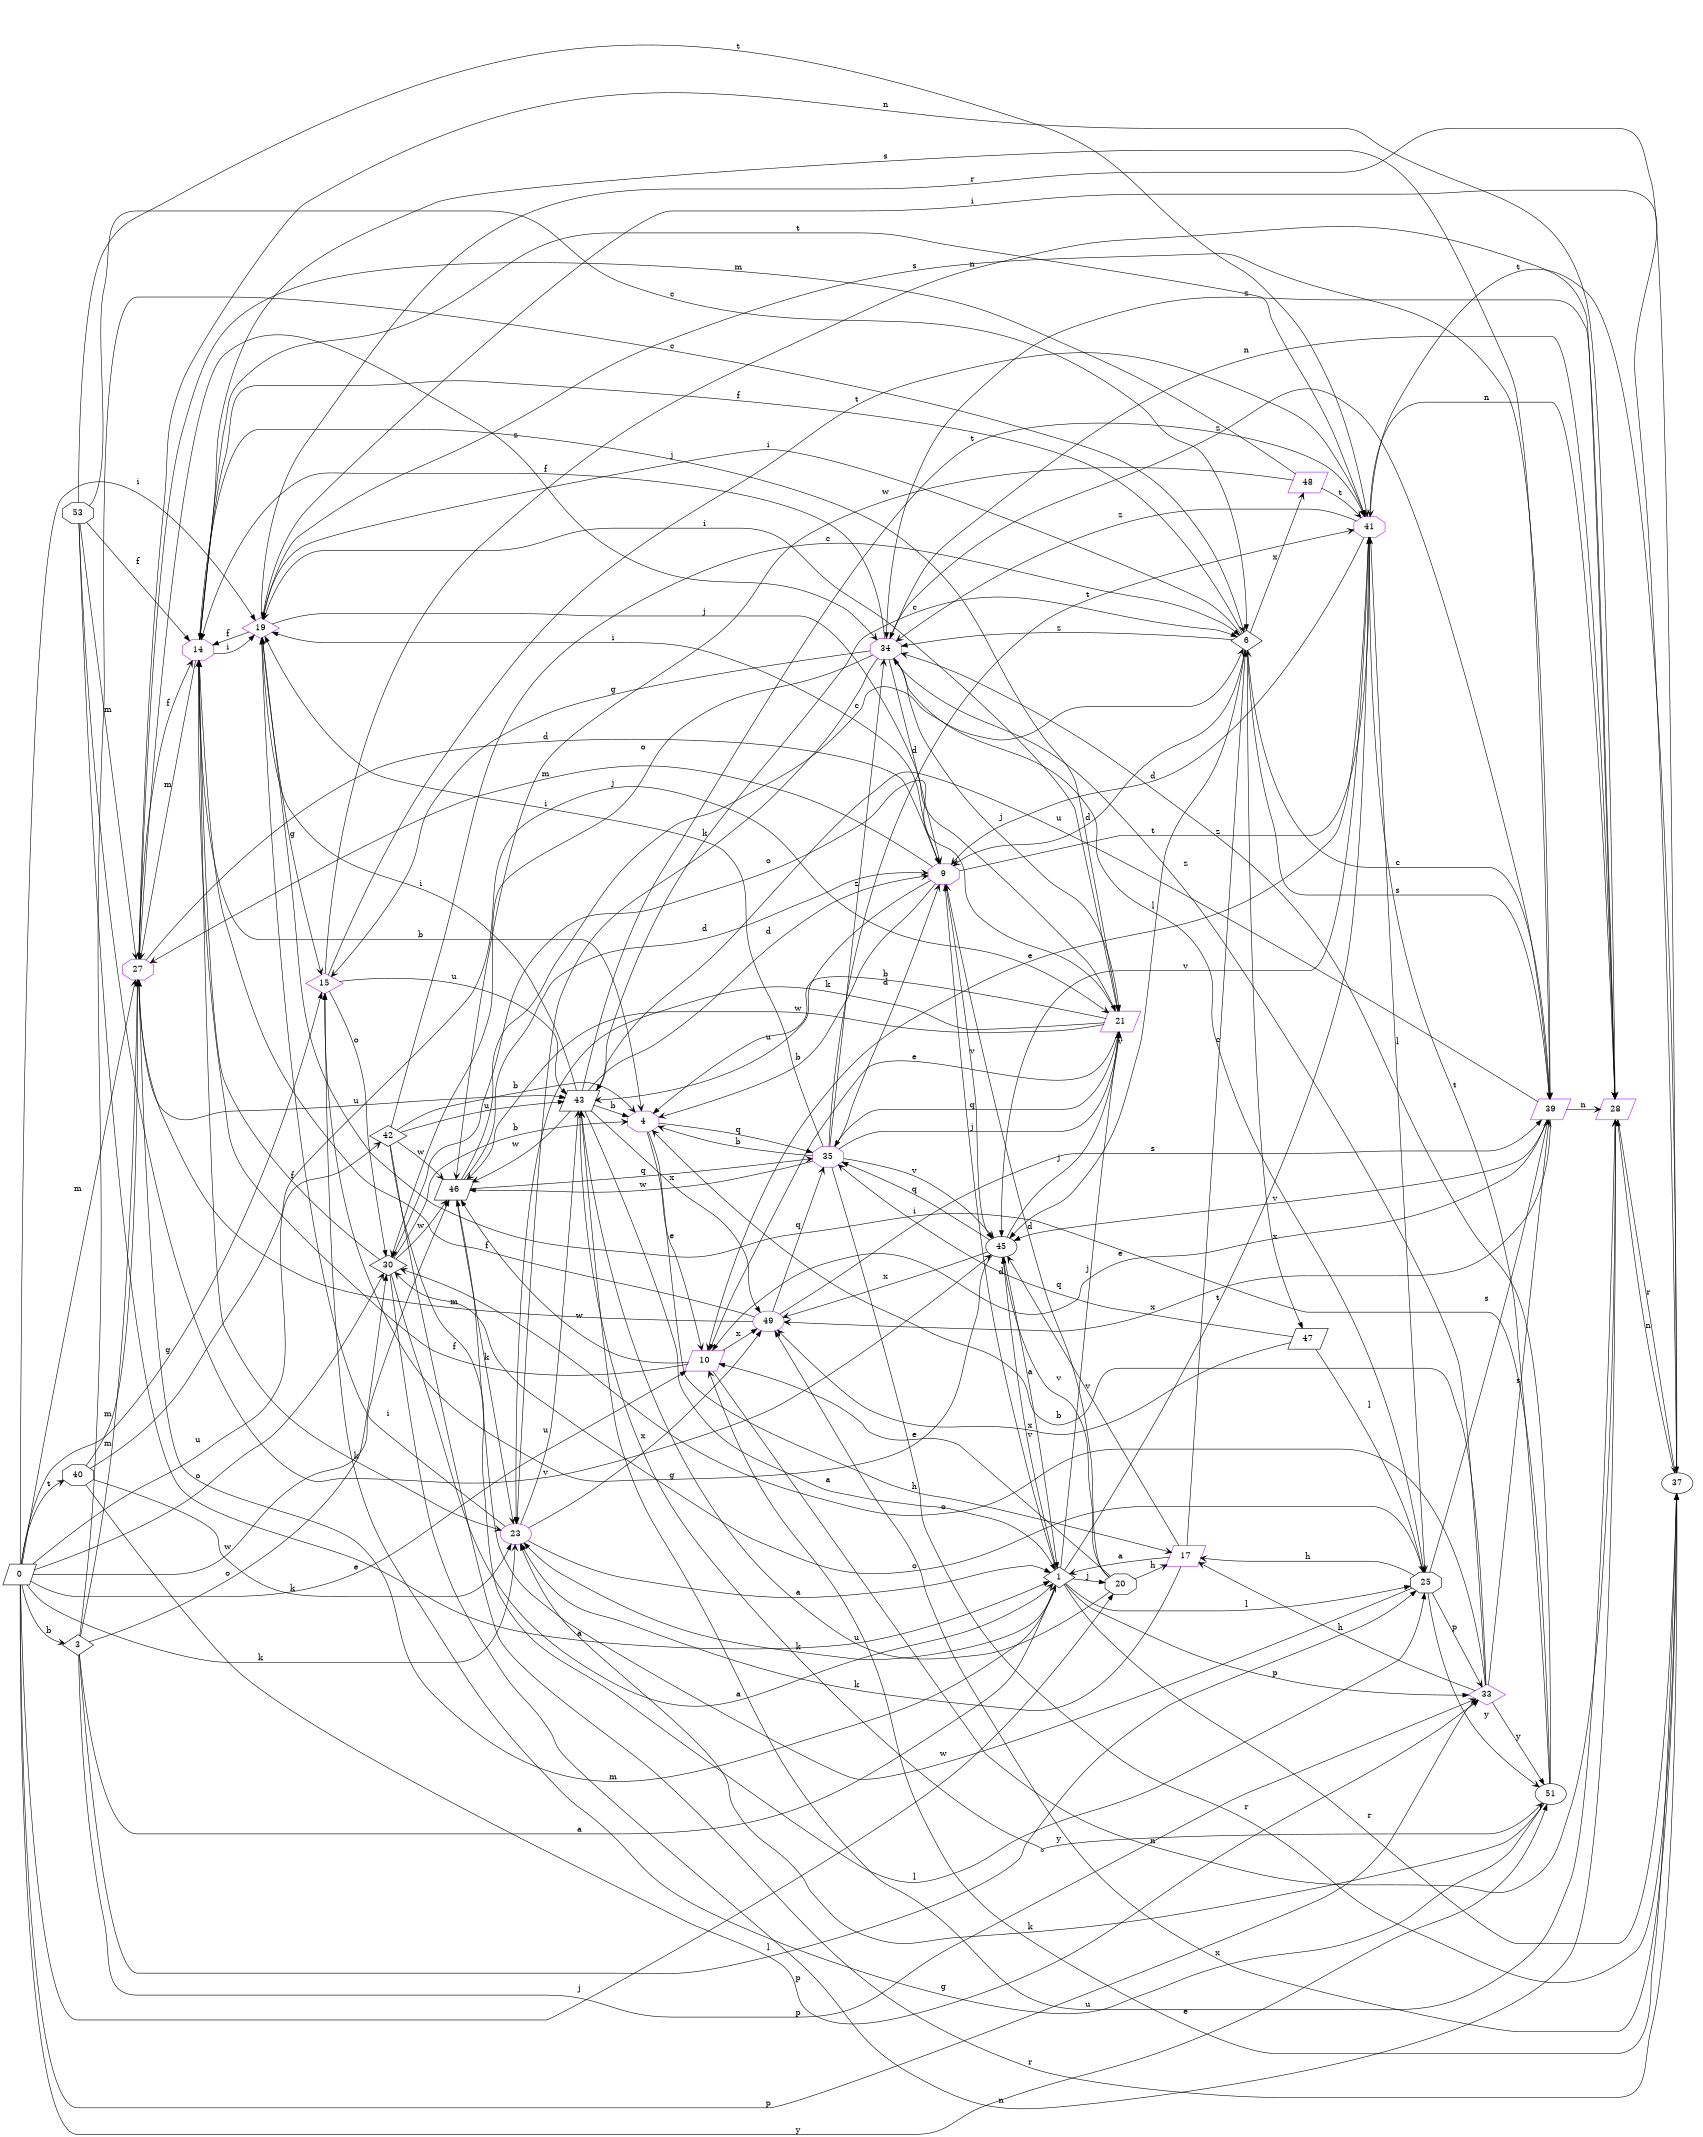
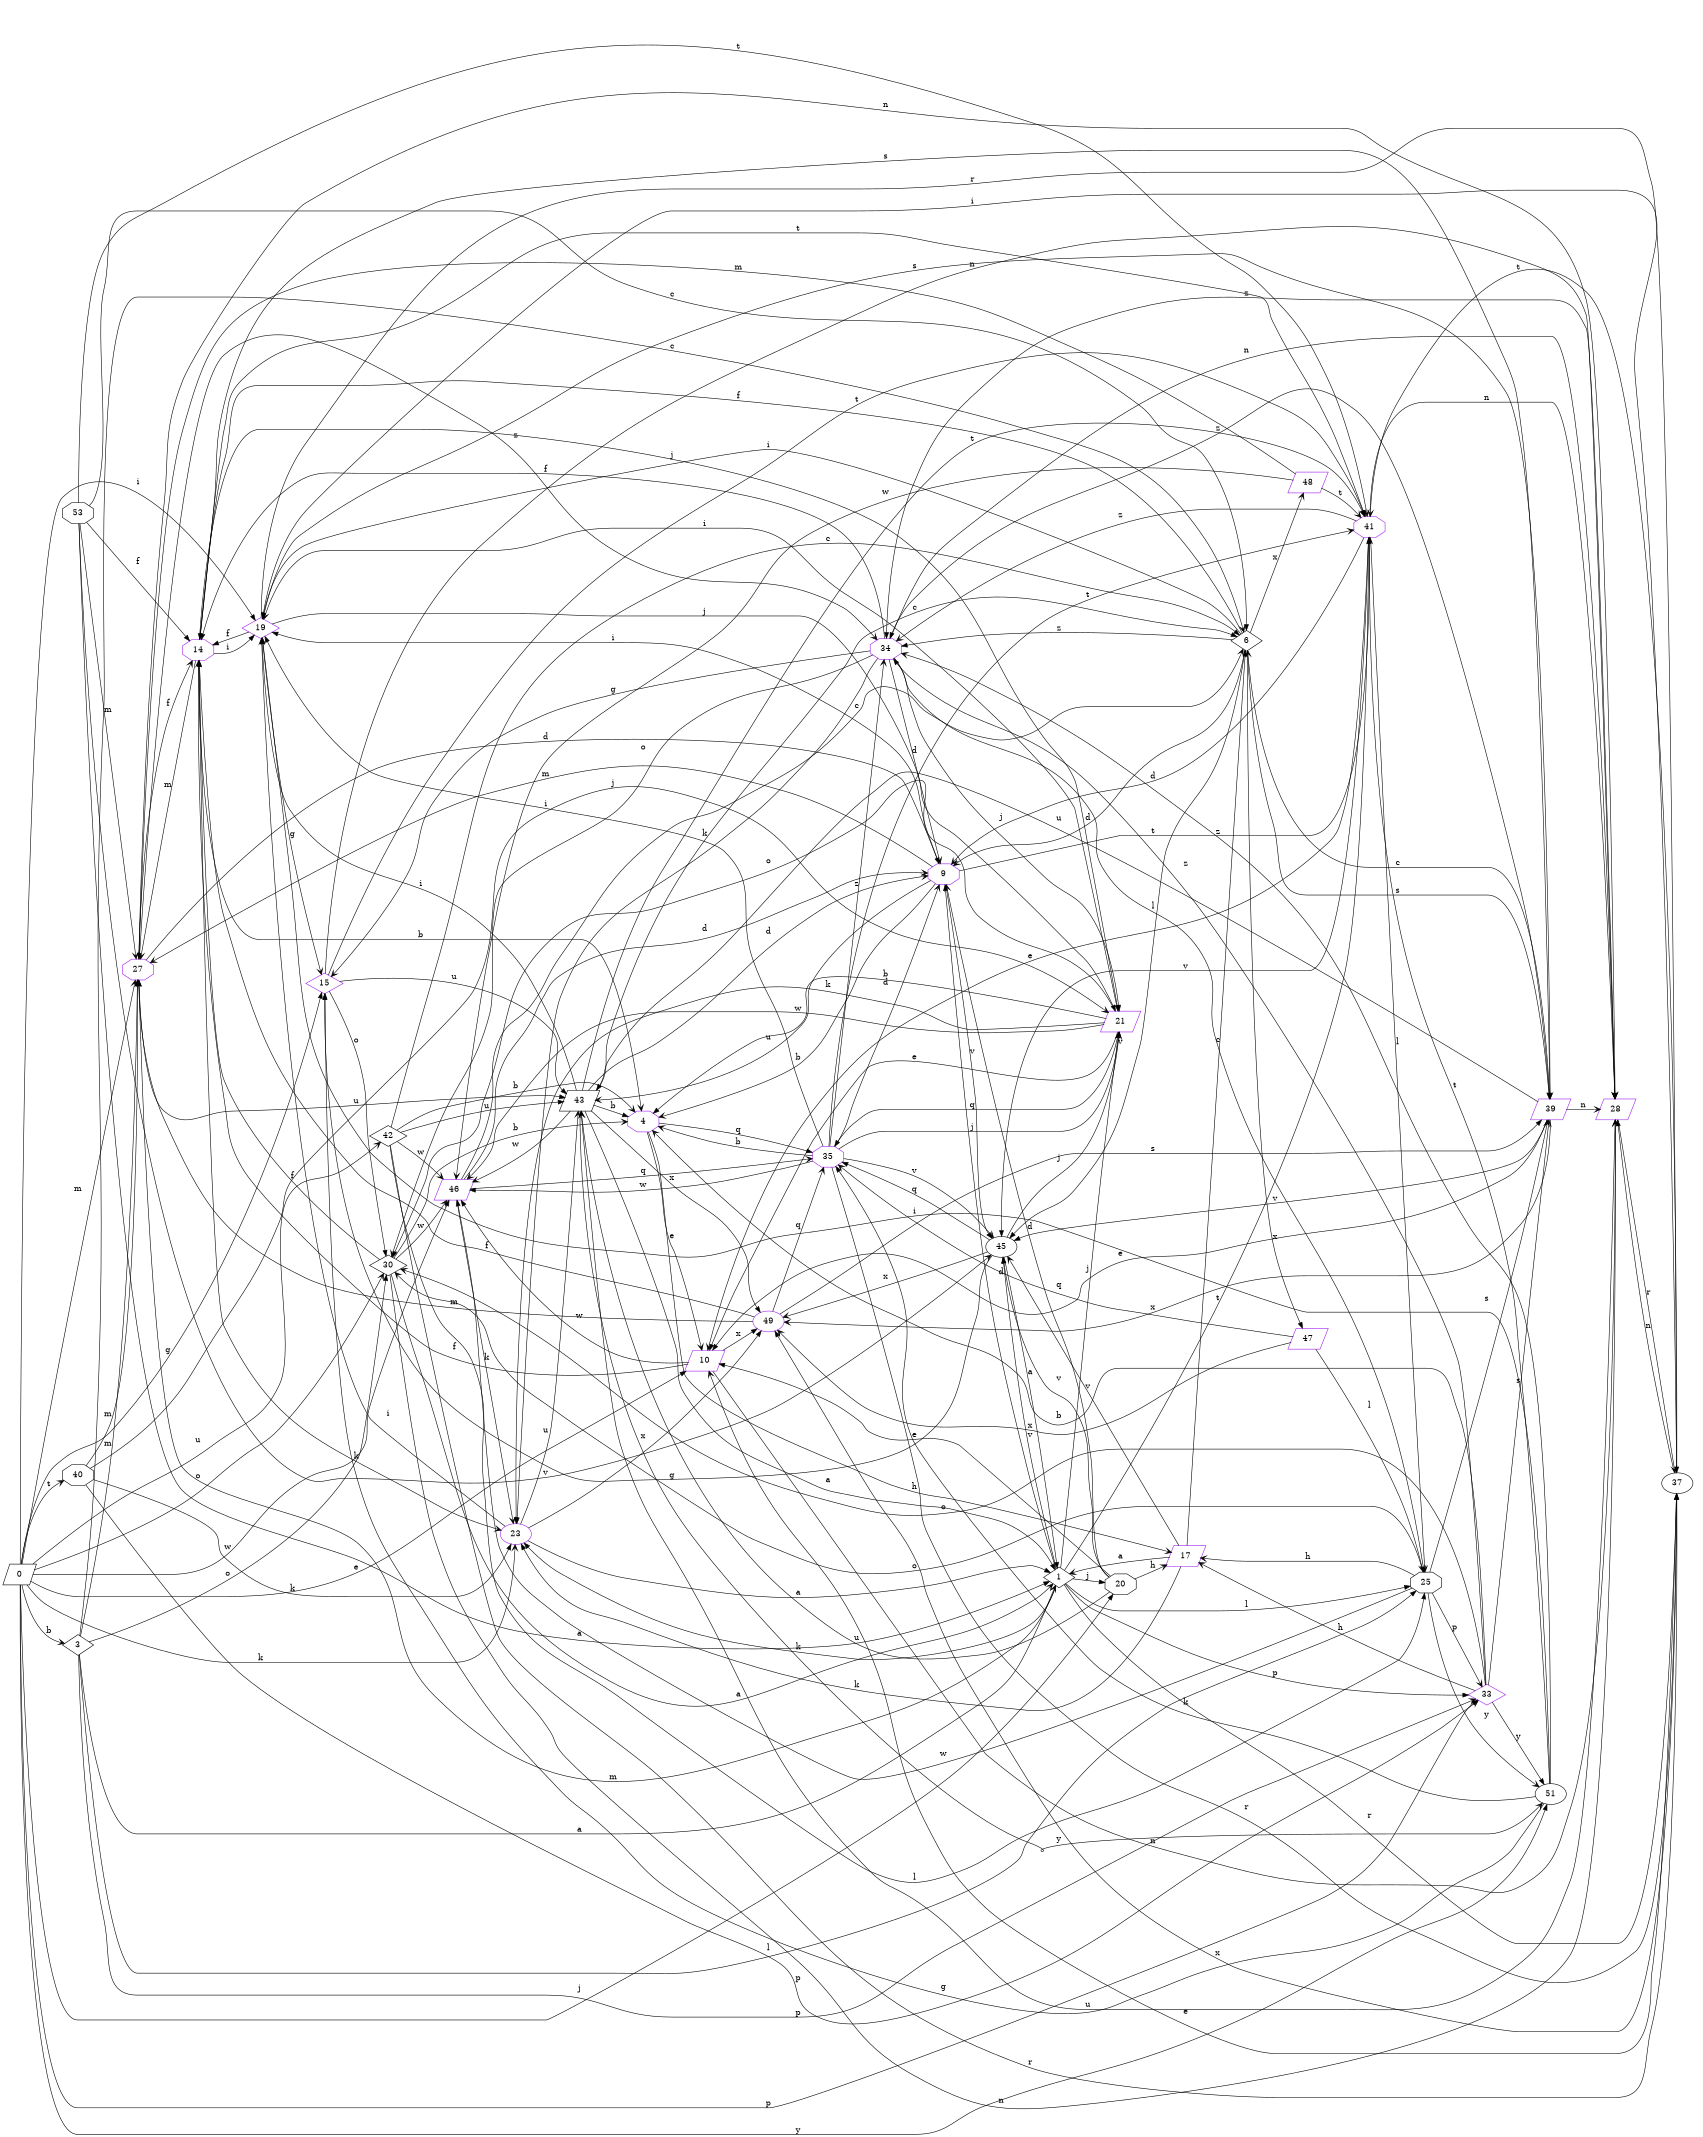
  strict digraph {
    rankdir=LR
    node [color=purple shape=octagon]
    edge [arrowhead=normal]
    0 [color=black shape=parallelogram]
    3 [color=black shape=diamond]
    10 [shape=parallelogram]
    15 [shape=diamond]
    19 [shape=diamond]
    20 [color=black]
    23 [shape=ellipse]
    27
    30 [color=black shape=diamond]
    33 [shape=diamond]
    40 [color=black]
    42 [color=black shape=diamond]
-   46 [color=black shape=parallelogram]
+   46 [shape=parallelogram]
    51 [color=black shape=ellipse]
    1 [color=black shape=diamond]
    25 [color=black]
    6 [color=black shape=diamond]
    14
    28 [shape=parallelogram]
    49 [shape=ellipse]
    41
    43 [color=black shape=parallelogram]
    21 [shape=parallelogram]
    37 [color=black shape=ellipse]
    39 [shape=parallelogram]
    9
    45 [color=black shape=ellipse]
    17 [shape=parallelogram]
    n29 [label=34]
    4
    35
    53 [color=black]
-   47 [color=black shape=parallelogram]
+   47 [shape=parallelogram]
    48 [shape=parallelogram]
    0 -> 3 [arrowhead=vee label=b]
    0 -> 10 [label=e]
    0 -> 15 [label=g]
    0 -> 19 [label=i]
    0 -> 20 [label=j]
    0 -> 23 [arrowhead=vee label=k]
    0 -> 27 [arrowhead=vee label=m]
    0 -> 30 [arrowhead=vee label=o]
    0 -> 33 [label=p]
    0 -> 40 [arrowhead=vee label=t]
    0 -> 42 [arrowhead=vee label=u]
    0 -> 46 [label=w]
    0 -> 51 [label=y]
    3 -> 27 [label=m]
    3 -> 30 [label=o]
    3 -> 33 [arrowhead=vee label=p]
    3 -> 1 [arrowhead=vee label=a]
    3 -> 25 [label=l]
    3 -> 6 [arrowhead=vee label=c]
    10 -> 46 [label=w]
    10 -> 14 [arrowhead=vee label=f]
    10 -> 28 [arrowhead=vee label=n]
    10 -> 49 [label=x]
    15 -> 30 [label=o]
    15 -> 28 [arrowhead=vee label=n]
    15 -> 41 [label=t]
    15 -> 43 [label=u]
    19 -> 15 [arrowhead=vee label=g]
    19 -> 14 [label=f]
    19 -> 21 [label=j]
    19 -> 37 [label=r]
    19 -> 39 [arrowhead=vee label=s]
    20 -> 10 [label=e]
    20 -> 43 [arrowhead=vee label=u]
    20 -> 9 [arrowhead=vee label=d]
    20 -> 45 [label=v]
    20 -> 17 [arrowhead=vee label=h]
-   23 -> 19 [label=i]
+   23 -> 19 [arrowhead=vee label=i]
    23 -> 1 [label=a]
    23 -> 49 [label=x]
    23 -> 43 [arrowhead=vee label=u]
    27 -> 14 [arrowhead=vee label=f]
    27 -> 28 [arrowhead=vee label=n]
    27 -> 43 [label=u]
    27 -> 9 [label=d]
    27 -> n29 [arrowhead=vee label=z]
    30 -> 46 [arrowhead=vee label=w]
    30 -> 1 [arrowhead=vee label=a]
    30 -> 14 [label=f]
    30 -> 28 [arrowhead=vee label=n]
    30 -> 4 [arrowhead=vee label=b]
    33 -> 30 [arrowhead=vee label=o]
    33 -> 51 [label=y]
    33 -> 39 [arrowhead=vee label=s]
    33 -> 17 [arrowhead=vee label=h]
    33 -> n29 [label=z]
    33 -> 4 [arrowhead=vee label=b]
    40 -> 23 [label=k]
    40 -> 27 [arrowhead=vee label=m]
    40 -> 33 [arrowhead=vee label=p]
    40 -> 21 [arrowhead=vee label=j]
    42 -> 46 [arrowhead=vee label=w]
    42 -> 25 [label=l]
    42 -> 6 [label=c]
    42 -> 43 [label=u]
    42 -> 37 [label=r]
    42 -> 4 [arrowhead=vee label=b]
    46 -> 23 [arrowhead=vee label=k]
    46 -> 6 [arrowhead=vee label=c]
    46 -> 9 [arrowhead=vee label=d]
    46 -> 35 [arrowhead=vee label=q]
    51 -> 15 [label=g]
    51 -> 19 [label=i]
-   51 -> 23 [label=k]
+   51 -> 35 [label=k]
    51 -> 41 [arrowhead=vee label=t]
    51 -> n29 [arrowhead=vee label=z]
    1 -> 20 [label=j]
    1 -> 23 [label=k]
    1 -> 27 [label=m]
    1 -> 33 [label=p]
    1 -> 25 [label=l]
    1 -> 41 [label=t]
    1 -> 21 [label=j]
    1 -> 37 [label=r]
    1 -> 9 [label=d]
    1 -> 45 [label=v]
    25 -> 30 [arrowhead=vee label=o]
    25 -> 33 [arrowhead=vee label=p]
    25 -> 46 [label=w]
    25 -> 51 [arrowhead=vee label=y]
    25 -> 39 [arrowhead=vee label=s]
    25 -> 17 [arrowhead=vee label=h]
    6 -> 19 [label=i]
    6 -> 14 [label=f]
    6 -> 39 [label=s]
    6 -> 9 [arrowhead=vee label=d]
    6 -> 45 [label=v]
    6 -> n29 [label=z]
    6 -> 47 [label=x]
    6 -> 48 [arrowhead=vee label=x]
    14 -> 19 [label=i]
    14 -> 23 [arrowhead=vee label=k]
    14 -> 27 [arrowhead=vee label=m]
    14 -> 41 [arrowhead=vee label=t]
    14 -> 21 [label=j]
    14 -> 39 [label=s]
    14 -> 4 [arrowhead=vee label=b]
    28 -> 43 [arrowhead=vee label=u]
    28 -> 37 [arrowhead=vee label=r]
    28 -> n29 [label=z]
    49 -> 27 [arrowhead=vee label=m]
    49 -> 14 [label=f]
    49 -> 39 [label=s]
    49 -> 35 [arrowhead=vee label=q]
    41 -> 10 [arrowhead=vee label=e]
    41 -> 25 [arrowhead=vee label=l]
    41 -> 28 [arrowhead=vee label=n]
    41 -> 9 [arrowhead=vee label=d]
    41 -> 45 [label=v]
    41 -> n29 [arrowhead=vee label=z]
    43 -> 19 [label=i]
    43 -> 46 [arrowhead=vee label=w]
    43 -> 51 [arrowhead=vee label=y]
    43 -> 1 [label=a]
    43 -> 6 [label=c]
    43 -> 49 [label=x]
    43 -> 41 [label=t]
    43 -> 9 [arrowhead=vee label=d]
    43 -> 4 [label=b]
    21 -> 10 [label=e]
    21 -> 19 [arrowhead=vee label=i]
    21 -> 23 [label=k]
    21 -> 30 [label=o]
    21 -> 46 [arrowhead=vee label=w]
    21 -> 4 [label=b]
    21 -> 35 [label=q]
    37 -> 10 [arrowhead=vee label=e]
    37 -> 19 [label=i]
    37 -> 28 [label=n]
    37 -> 49 [label=x]
    37 -> 41 [arrowhead=vee label=t]
    39 -> 10 [label=e]
    39 -> 6 [arrowhead=vee label=c]
    39 -> 28 [arrowhead=vee label=n]
    39 -> 49 [arrowhead=vee label=x]
    39 -> 43 [label=u]
    39 -> 45 [label=v]
    39 -> n29 [label=z]
    9 -> 19 [label=i]
    9 -> 27 [arrowhead=vee label=m]
    9 -> 41 [label=t]
    9 -> 43 [arrowhead=vee label=u]
    9 -> 45 [label=v]
    9 -> 4 [arrowhead=vee label=b]
    45 -> 15 [label=g]
    45 -> 1 [label=a]
    45 -> 49 [arrowhead=vee label=x]
    45 -> 21 [arrowhead=vee label=j]
    45 -> 35 [label=q]
    17 -> 23 [label=k]
    17 -> 1 [arrowhead=vee label=a]
    17 -> 6 [label=c]
    17 -> 45 [arrowhead=vee label=v]
    n29 -> 15 [arrowhead=vee label=g]
    n29 -> 23 [label=k]
    n29 -> 30 [arrowhead=vee label=o]
    n29 -> 25 [arrowhead=vee label=l]
    n29 -> 14 [label=f]
    n29 -> 28 [label=n]
    n29 -> 21 [label=j]
    n29 -> 9 [arrowhead=vee label=d]
    4 -> 10 [arrowhead=vee label=e]
    4 -> 17 [arrowhead=vee label=h]
    4 -> 35 [label=q]
    35 -> 19 [label=i]
    35 -> 46 [label=w]
    35 -> 41 [arrowhead=vee label=t]
    35 -> 21 [arrowhead=vee label=j]
    35 -> 37 [label=r]
    35 -> 9 [arrowhead=vee label=d]
    35 -> 45 [arrowhead=vee label=v]
    35 -> n29 [arrowhead=vee label=z]
    35 -> 4 [arrowhead=vee label=b]
    53 -> 27 [arrowhead=vee label=m]
    53 -> 1 [label=a]
    53 -> 6 [label=c]
    53 -> 14 [label=f]
    53 -> 41 [arrowhead=vee label=t]
    53 -> 45 [arrowhead=vee label=v]
    47 -> 25 [arrowhead=vee label=l]
    47 -> 49 [arrowhead=vee label=x]
    47 -> 35 [arrowhead=vee label=q]
    48 -> 27 [label=m]
    48 -> 46 [arrowhead=vee label=w]
    48 -> 41 [arrowhead=vee label=t]
  }
